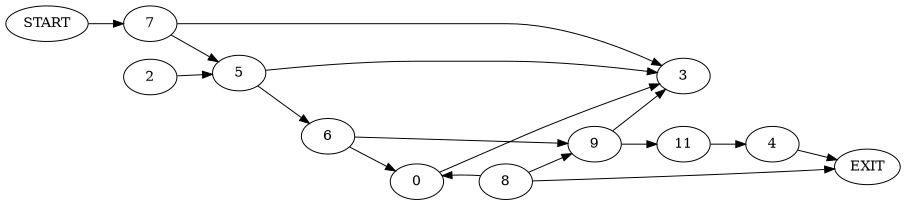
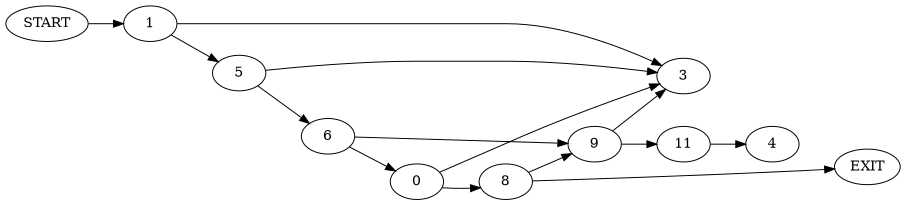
  digraph {
    rankdir=LR
    n1 [label=START]
-   1 [label=7]
+   1
    3
    5
    n5 [label=EXIT]
-   2
    6
    4
    n9 [label=0]
    9
    8
    n12 [label=11]
    n1 -> 1
    1 -> 3
    1 -> 5
    5 -> 3
    5 -> 6
-   2 -> 5
    6 -> n9
    6 -> 9
-   4 -> n5
    n9 -> 3
-   8 -> n9
+   n9 -> 8
    9 -> 3
    9 -> n12
    8 -> n5
    8 -> 9
    n12 -> 4
  }
